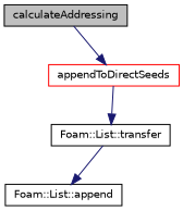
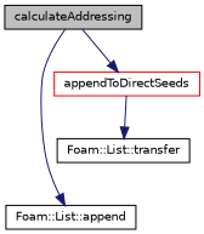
  digraph {
    rankdir=TB
    node [color=black fontname=Helvetica fontsize=10 shape=record]
    edge [color=midnightblue fontname=Helvetica fontsize=10 labelfontname=Helvetica labelfontsize=10 style=solid]
    n1 [fillcolor=grey75 fontcolor=black height=0.2 label=calculateAddressing style=filled width=0.4]
    n2 [height=0.2 label="Foam::List::append" width=0.4]
    n3 [color=red height=0.2 label=appendToDirectSeeds width=0.4]
    n4 [height=0.2 label="Foam::List::transfer" width=0.4]
-   n4 -> n2
+   n1 -> n2
    n1 -> n3
    n3 -> n4
  }
